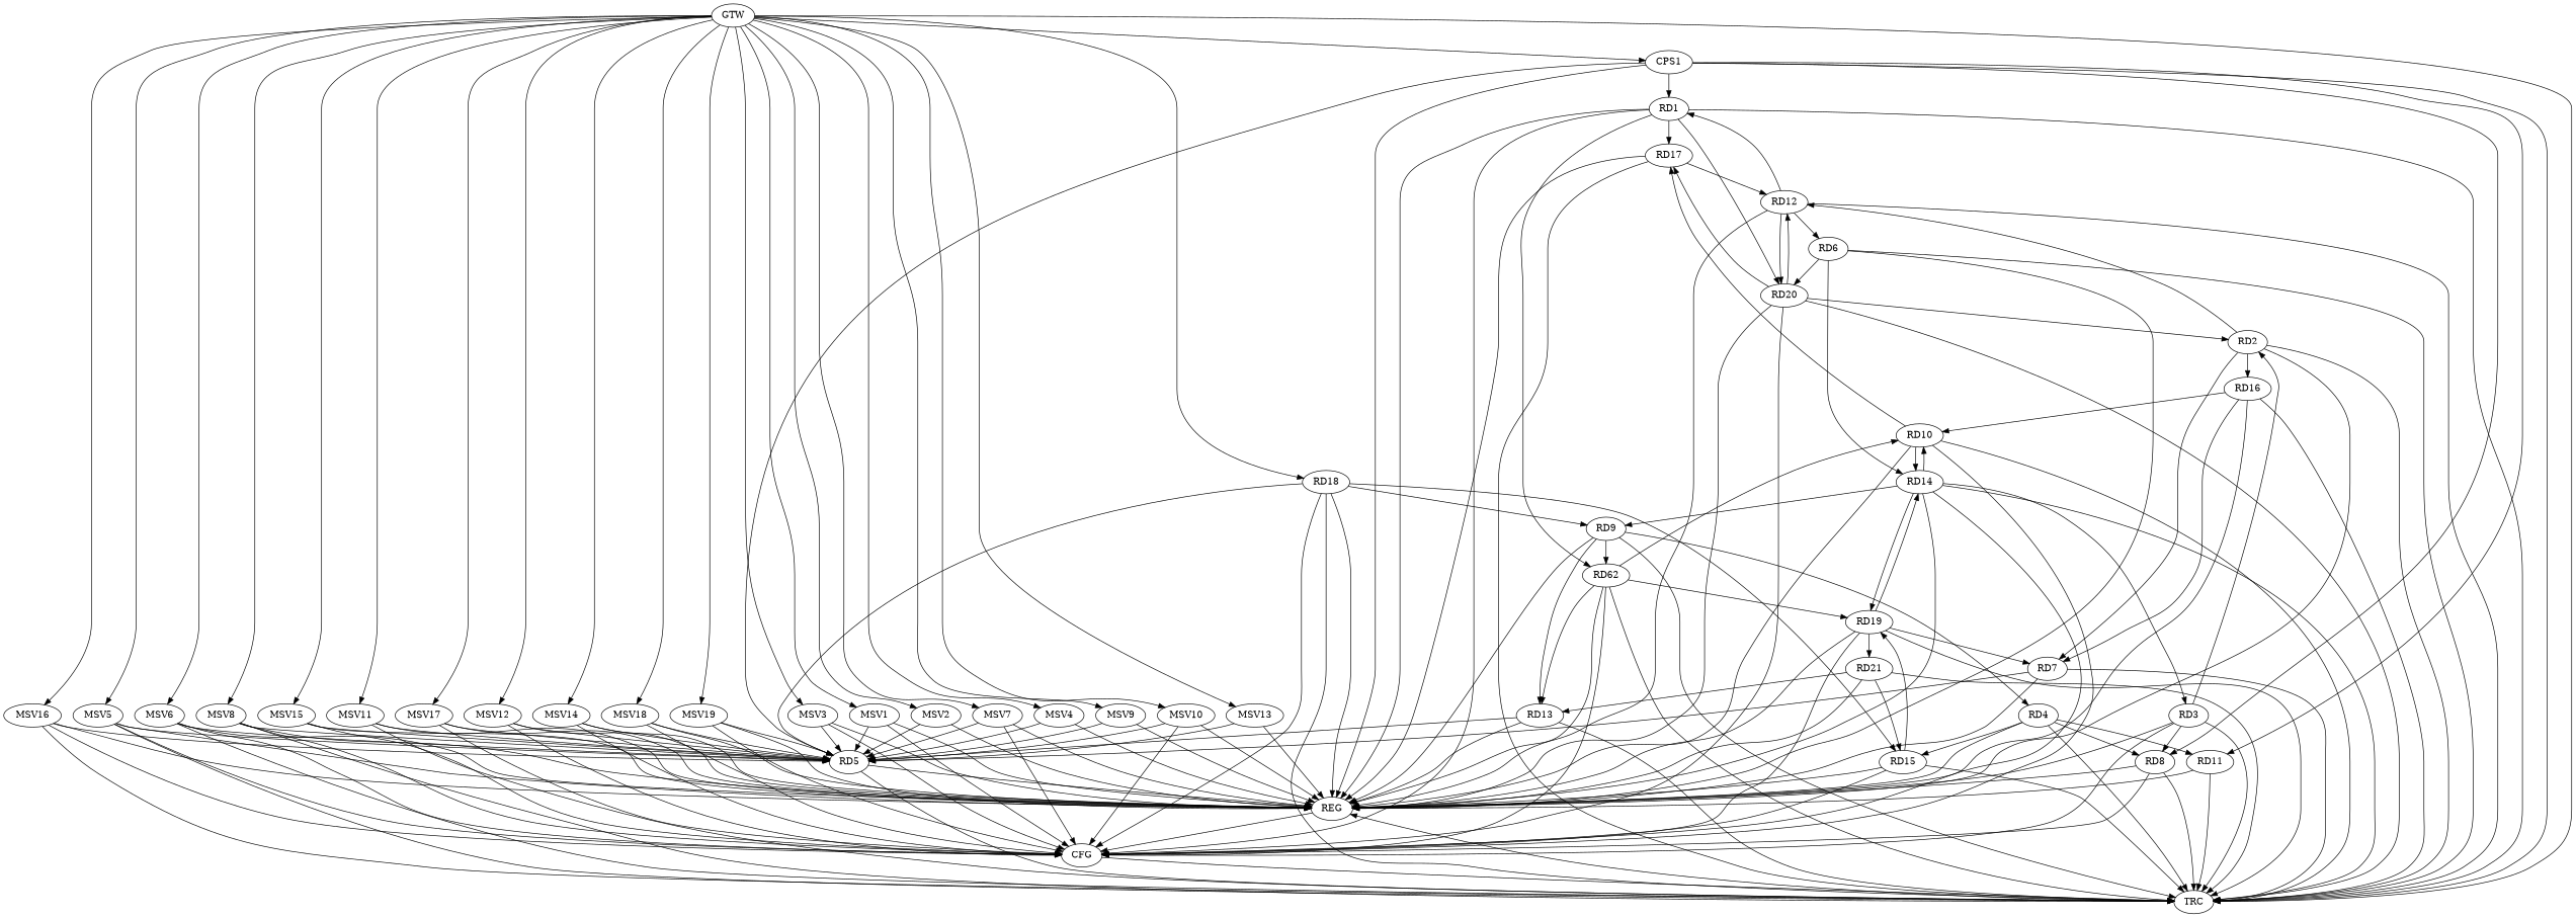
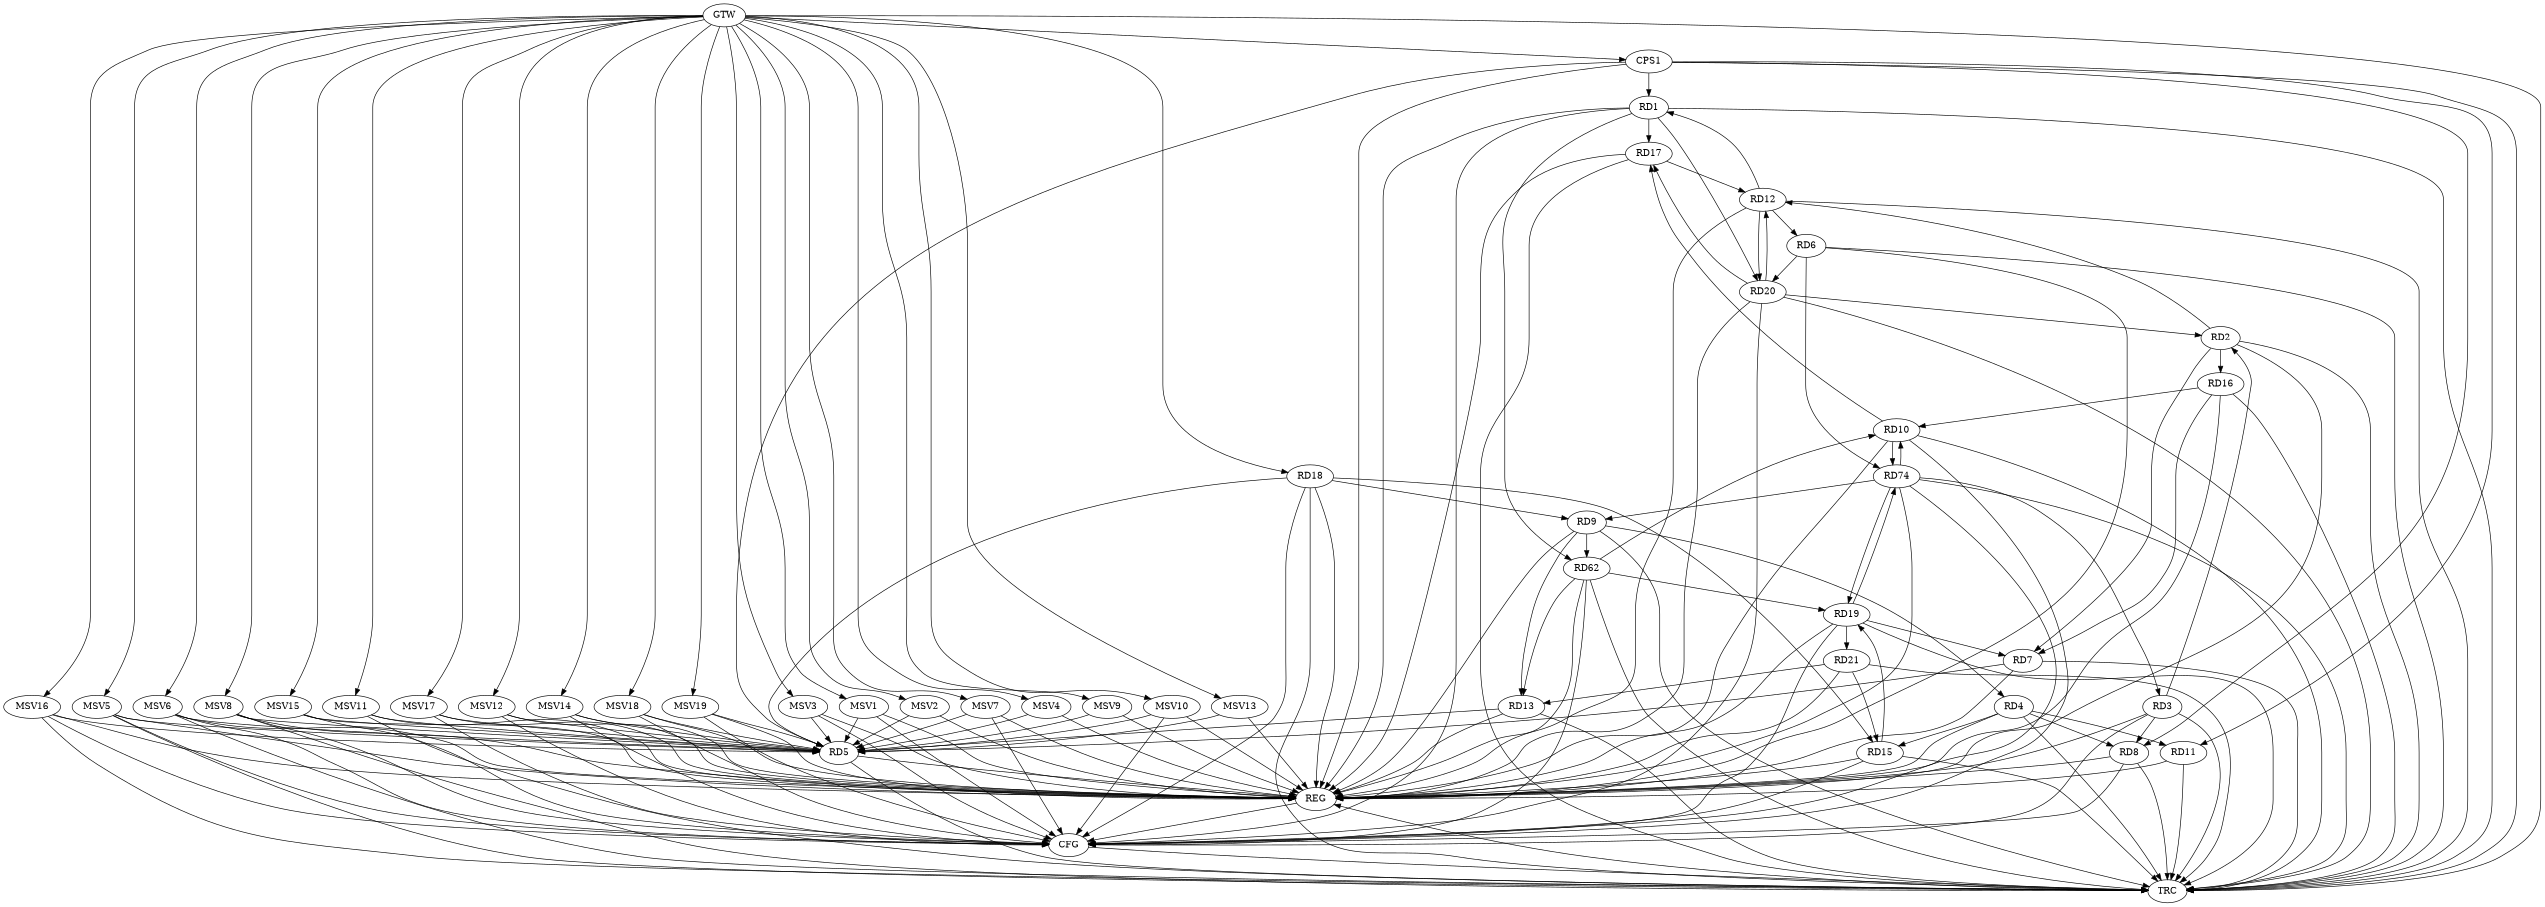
  strict digraph {
    n1 [label=RD1]
    n2 [label=RD17]
    n3 [label=RD20]
    n4 [label=RD62]
    n5 [label=REG]
    n6 [label=CFG]
    n7 [label=TRC]
    n8 [label=RD12]
    n9 [label=RD2]
    n10 [label=RD13]
    n11 [label=RD10]
    n12 [label=RD19]
    n13 [label=RD7]
    n14 [label=RD16]
    n15 [label=RD5]
    n16 [label=RD6]
    n17 [label=RD3]
    n18 [label=RD8]
    n19 [label=RD4]
    n20 [label=RD11]
    n21 [label=RD15]
-   n22 [label=RD14]
+   n22 [label=RD74]
    n23 [label=RD9]
    n24 [label=RD21]
    n25 [label=RD18]
    n26 [label=CPS1]
    n27 [label=GTW]
    n28 [label=MSV1]
    n29 [label=MSV2]
    n30 [label=MSV3]
    n31 [label=MSV4]
    n32 [label=MSV5]
    n33 [label=MSV6]
    n34 [label=MSV7]
    n35 [label=MSV8]
    n36 [label=MSV9]
    n37 [label=MSV10]
    n38 [label=MSV11]
    n39 [label=MSV12]
    n40 [label=MSV13]
    n41 [label=MSV14]
    n42 [label=MSV15]
    n43 [label=MSV16]
    n44 [label=MSV17]
    n45 [label=MSV18]
    n46 [label=MSV19]
    n1 -> n2
    n1 -> n3
    n1 -> n4
    n1 -> n5
    n1 -> n6
    n1 -> n7
    n2 -> n5
    n2 -> n7
    n2 -> n8
    n3 -> n2
    n3 -> n5
    n3 -> n6
    n3 -> n7
    n3 -> n8
    n3 -> n9
    n4 -> n5
    n4 -> n6
    n4 -> n7
    n4 -> n10
    n4 -> n11
    n4 -> n12
    n5 -> n6
    n6 -> n7
    n7 -> n5
    n8 -> n1
    n8 -> n3
    n8 -> n5
    n8 -> n7
    n8 -> n16
    n9 -> n5
    n9 -> n7
    n9 -> n8
    n9 -> n13
    n9 -> n14
    n10 -> n5
    n10 -> n7
    n10 -> n15
    n11 -> n2
    n11 -> n5
    n11 -> n6
    n11 -> n7
    n11 -> n22
    n12 -> n5
    n12 -> n6
    n12 -> n7
    n12 -> n13
    n12 -> n22
    n12 -> n24
    n13 -> n5
    n13 -> n7
    n13 -> n15
    n14 -> n5
    n14 -> n7
    n14 -> n11
    n14 -> n13
    n15 -> n5
    n15 -> n7
    n16 -> n3
    n16 -> n5
    n16 -> n7
    n16 -> n22
    n17 -> n5
    n17 -> n6
    n17 -> n7
    n17 -> n9
    n17 -> n18
    n18 -> n5
    n18 -> n6
    n18 -> n7
    n19 -> n5
    n19 -> n7
    n19 -> n18
    n19 -> n20
    n19 -> n21
    n20 -> n5
    n20 -> n7
    n21 -> n5
    n21 -> n6
    n21 -> n7
    n21 -> n12
    n22 -> n5
    n22 -> n6
    n22 -> n7
    n22 -> n11
    n22 -> n12
    n22 -> n17
    n22 -> n23
    n23 -> n4
    n23 -> n5
    n23 -> n7
    n23 -> n10
    n23 -> n19
    n24 -> n5
    n24 -> n7
    n24 -> n10
    n24 -> n21
    n25 -> n5
    n25 -> n6
    n25 -> n7
    n25 -> n15
    n25 -> n21
    n25 -> n23
    n26 -> n1
    n26 -> n5
    n26 -> n7
    n26 -> n15
    n26 -> n18
    n26 -> n20
    n27 -> n7
    n27 -> n25
    n27 -> n26
    n27 -> n28
    n27 -> n29
    n27 -> n30
    n27 -> n31
    n27 -> n32
    n27 -> n33
    n27 -> n34
    n27 -> n35
    n27 -> n36
    n27 -> n37
    n27 -> n38
    n27 -> n39
    n27 -> n40
    n27 -> n41
    n27 -> n42
    n27 -> n43
    n27 -> n44
    n27 -> n45
    n27 -> n46
    n28 -> n5
    n28 -> n6
    n28 -> n15
    n29 -> n5
    n29 -> n15
    n30 -> n5
    n30 -> n6
    n30 -> n15
    n31 -> n5
    n31 -> n15
    n32 -> n5
    n32 -> n6
    n32 -> n7
    n32 -> n15
    n33 -> n5
    n33 -> n6
    n33 -> n7
    n33 -> n15
    n34 -> n5
    n34 -> n6
    n34 -> n15
    n35 -> n5
    n35 -> n6
    n35 -> n7
    n35 -> n15
    n36 -> n5
    n36 -> n15
    n37 -> n5
    n37 -> n6
    n37 -> n15
    n38 -> n5
    n38 -> n7
    n38 -> n15
    n39 -> n5
    n39 -> n6
    n39 -> n15
    n40 -> n5
    n40 -> n15
    n41 -> n5
    n41 -> n6
    n41 -> n15
    n42 -> n5
    n42 -> n6
    n42 -> n15
    n43 -> n5
    n43 -> n6
    n43 -> n7
    n43 -> n15
    n44 -> n5
    n44 -> n6
    n44 -> n15
    n45 -> n5
    n45 -> n6
    n45 -> n15
    n46 -> n5
    n46 -> n6
    n46 -> n15
  }
